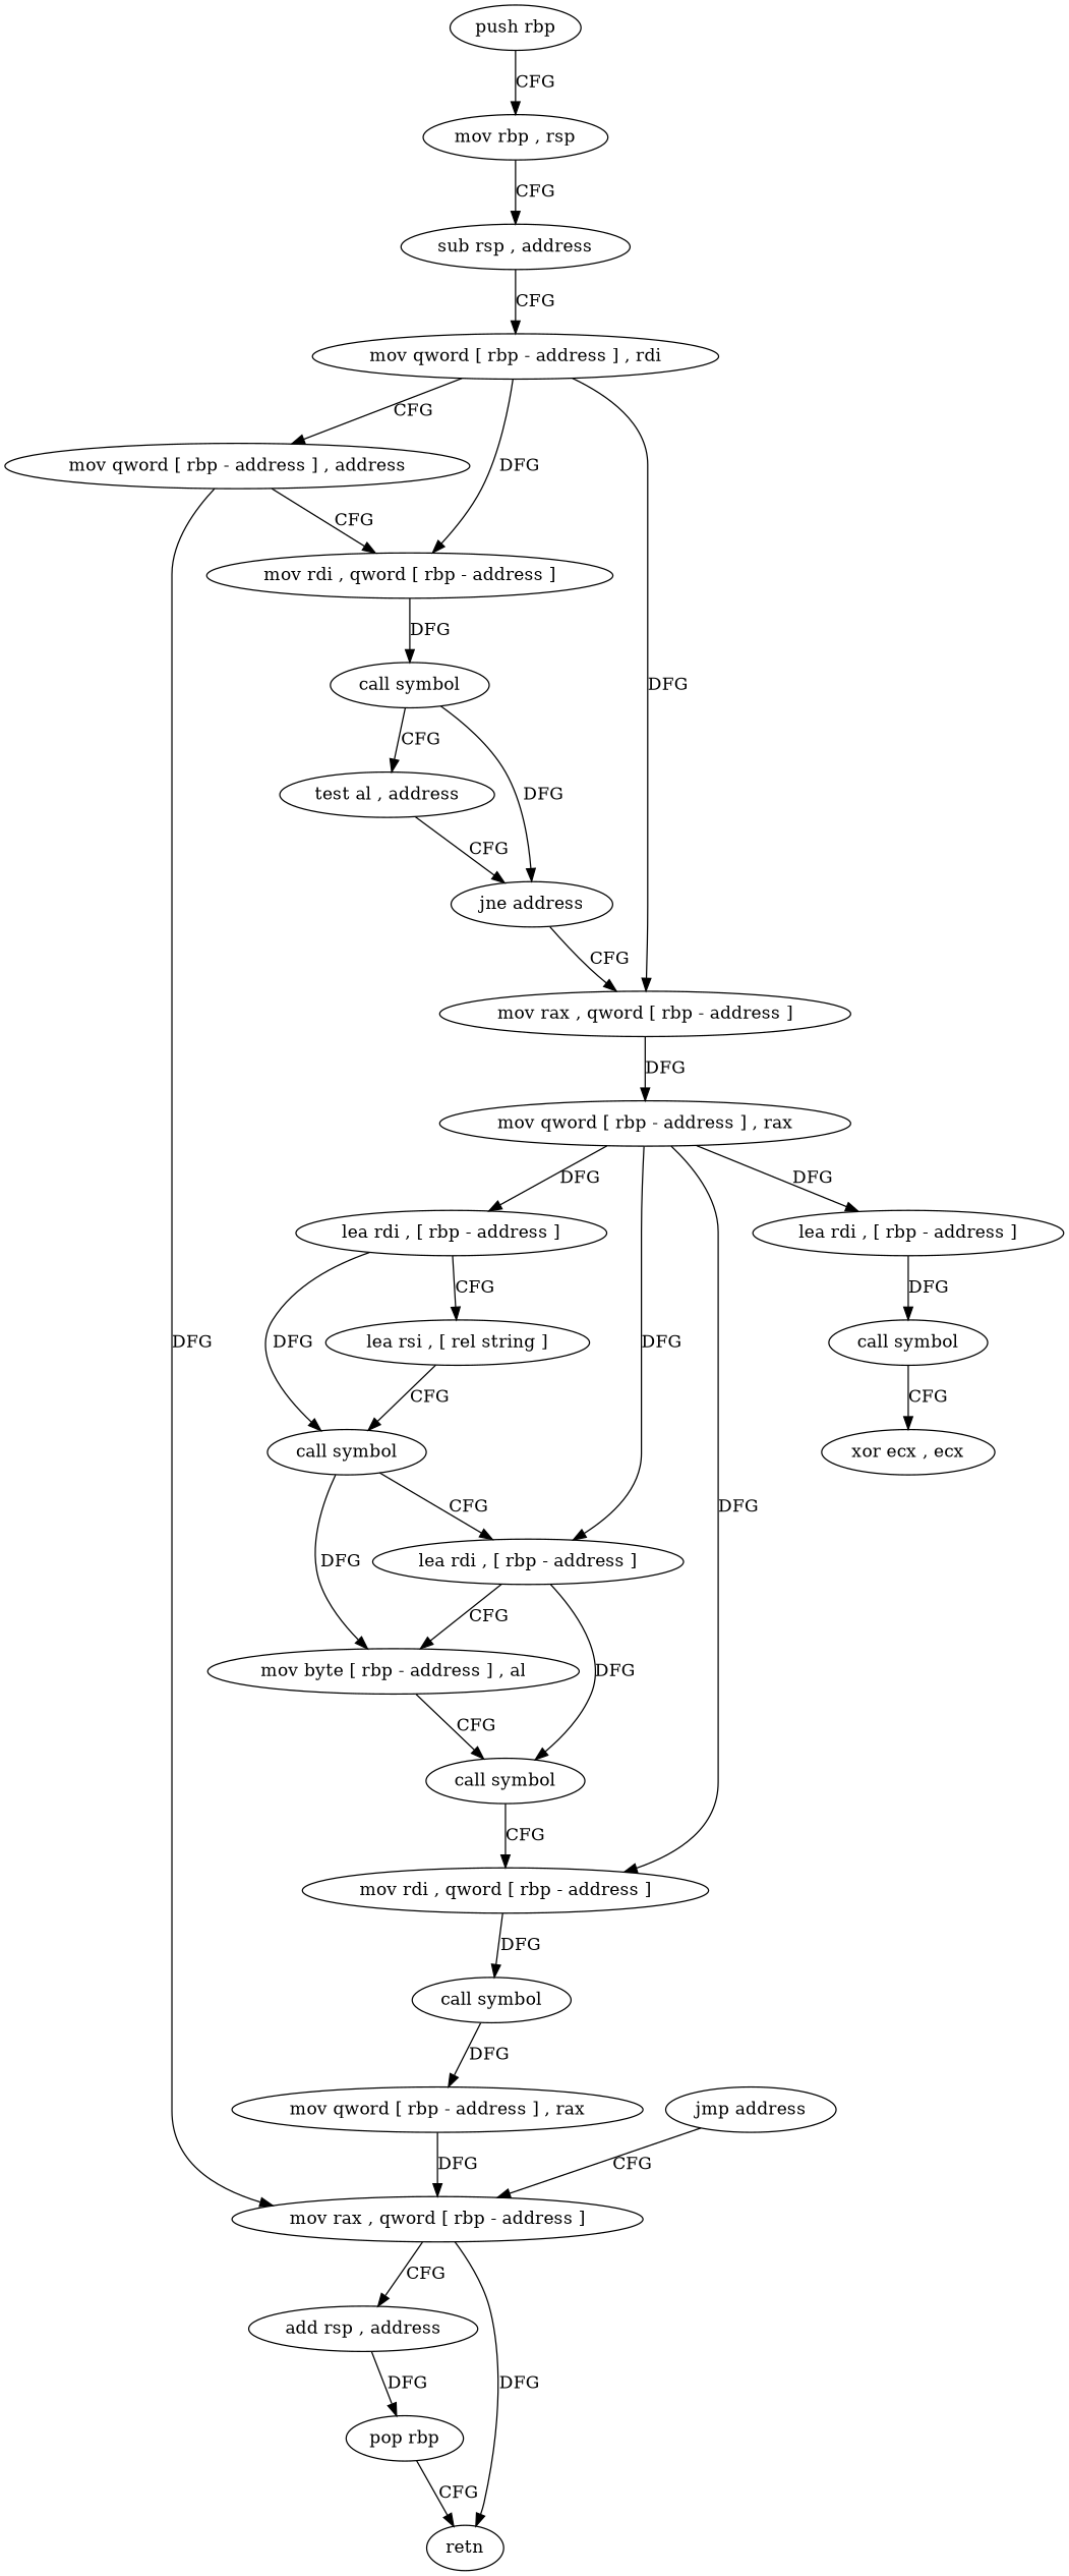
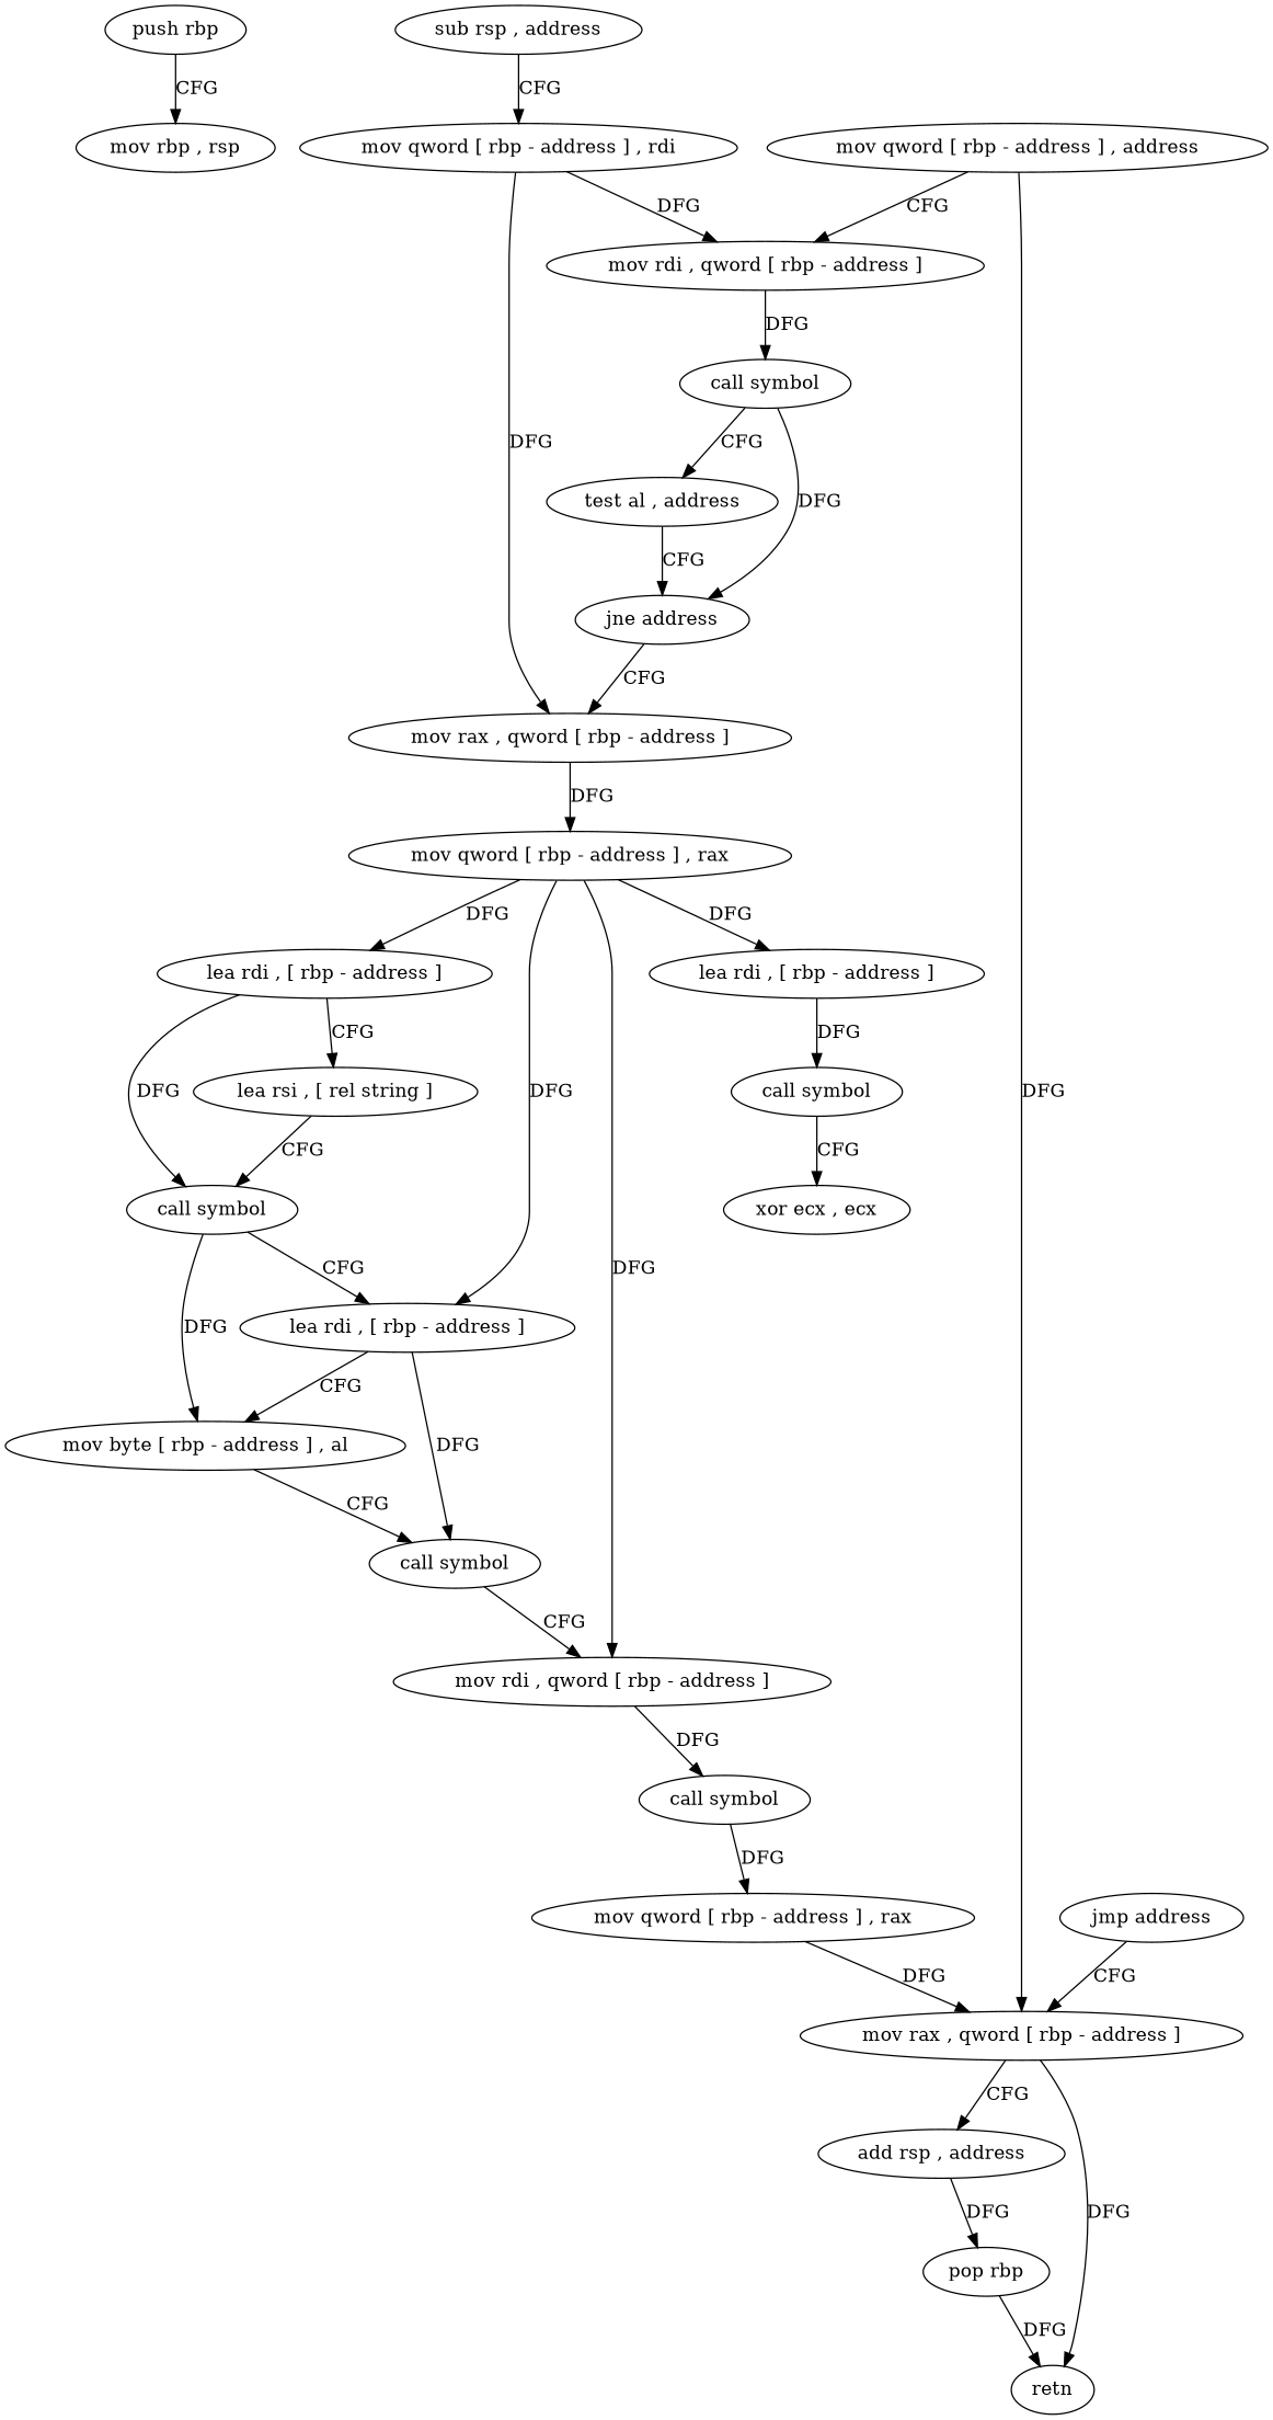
  digraph {
    n1 [label="push rbp"]
    n2 [label="mov rbp , rsp"]
    n3 [label="sub rsp , address"]
    n4 [label="mov qword [ rbp - address ] , rdi"]
    n5 [label="mov qword [ rbp - address ] , address"]
    n6 [label="mov rdi , qword [ rbp - address ]"]
    n7 [label="mov rax , qword [ rbp - address ]"]
    n8 [label="mov rax , qword [ rbp - address ]"]
    n9 [label="call symbol"]
    n10 [label="mov qword [ rbp - address ] , rax"]
    n11 [label="add rsp , address"]
    n12 [label=retn]
    n13 [label="test al , address"]
    n14 [label="jne address"]
    n15 [label="jmp address"]
    n16 [label="lea rdi , [ rbp - address ]"]
    n17 [label="lea rdi , [ rbp - address ]"]
    n18 [label="lea rdi , [ rbp - address ]"]
    n19 [label="mov rdi , qword [ rbp - address ]"]
    n20 [label="call symbol"]
    n21 [label="lea rsi , [ rel string ]"]
    n22 [label="call symbol"]
    n23 [label="mov byte [ rbp - address ] , al"]
    n24 [label="call symbol"]
    n25 [label="call symbol"]
    n26 [label="xor ecx , ecx"]
    n27 [label="mov qword [ rbp - address ] , rax"]
    n28 [label="pop rbp"]
    n1 -> n2 [label=CFG]
-   n2 -> n3 [label=CFG]
    n3 -> n4 [label=CFG]
-   n4 -> n5 [label=CFG]
    n4 -> n6 [label=DFG]
    n4 -> n7 [label=DFG]
    n5 -> n6 [label=CFG]
    n5 -> n8 [label=DFG]
    n6 -> n9 [label=DFG]
    n7 -> n10 [label=DFG]
    n8 -> n11 [label=CFG]
    n8 -> n12 [label=DFG]
    n9 -> n13 [label=CFG]
    n9 -> n14 [label=DFG]
    n10 -> n16 [label=DFG]
    n10 -> n17 [label=DFG]
    n10 -> n18 [label=DFG]
    n10 -> n19 [label=DFG]
    n11 -> n28 [label=DFG]
    n13 -> n14 [label=CFG]
    n14 -> n7 [label=CFG]
    n15 -> n8 [label=CFG]
    n16 -> n20 [label=DFG]
    n17 -> n21 [label=CFG]
    n17 -> n22 [label=DFG]
    n18 -> n23 [label=CFG]
    n18 -> n24 [label=DFG]
    n19 -> n25 [label=DFG]
    n20 -> n26 [label=CFG]
    n21 -> n22 [label=CFG]
    n22 -> n18 [label=CFG]
    n22 -> n23 [label=DFG]
    n23 -> n24 [label=CFG]
    n24 -> n19 [label=CFG]
    n25 -> n27 [label=DFG]
    n27 -> n8 [label=DFG]
-   n28 -> n12 [label=CFG]
+   n28 -> n12 [label=DFG]
  }
